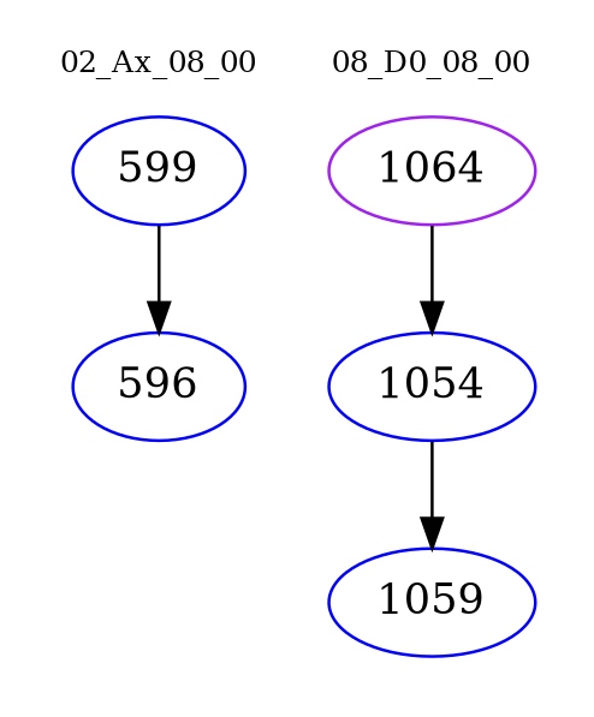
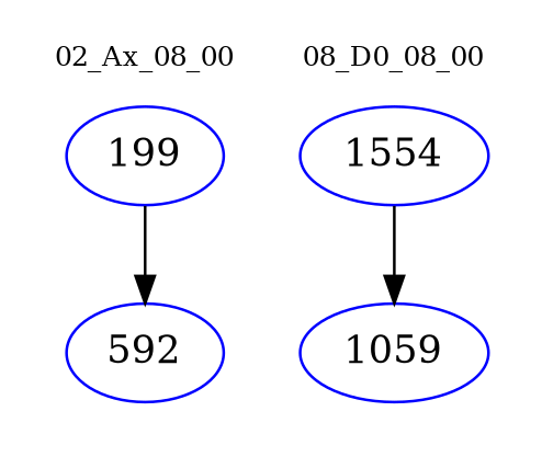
  digraph {
    node [color=blue]
    edge [color=black]
-   n1 [label=599]
-   n2 [label=596]
-   n3 [color=purple label=1064]
-   n4 [label=1054]
+   n1 [label=199]
+   n2 [label=592]
+   n4 [label=1554]
    n5 [label=1059]
    subgraph cluster_1 {
      color=white
      fontsize=10
      label="02_Ax_08_00"
      n1
      n2
    }
    subgraph cluster_2 {
      color=white
      fontsize=10
      label="08_D0_08_00"
-     n3
      n4
      n5
    }
    n1 -> n2
-   n3 -> n4
    n4 -> n5
  }
